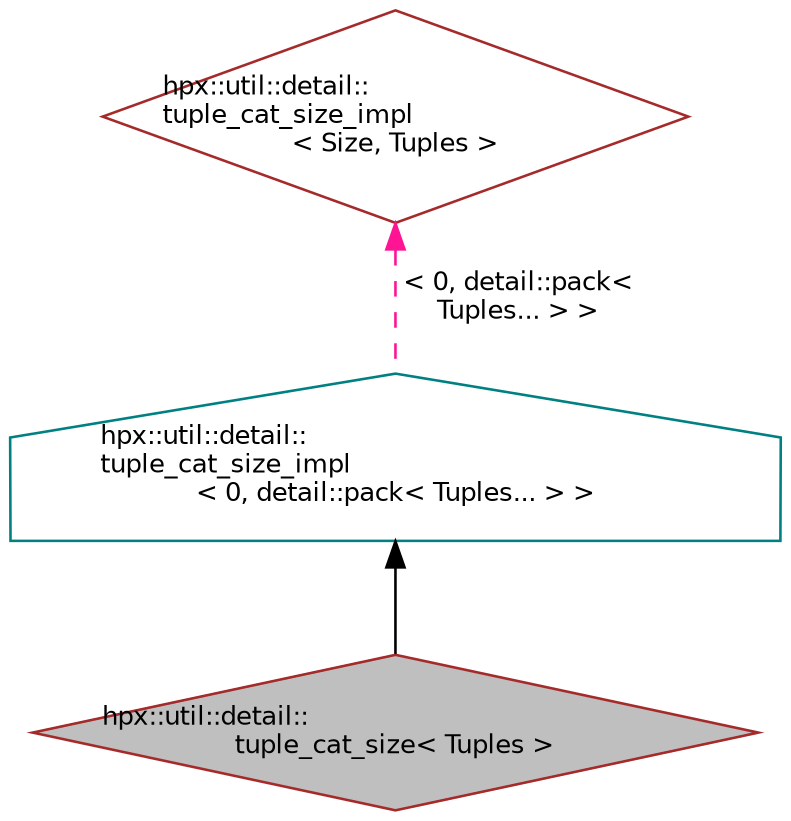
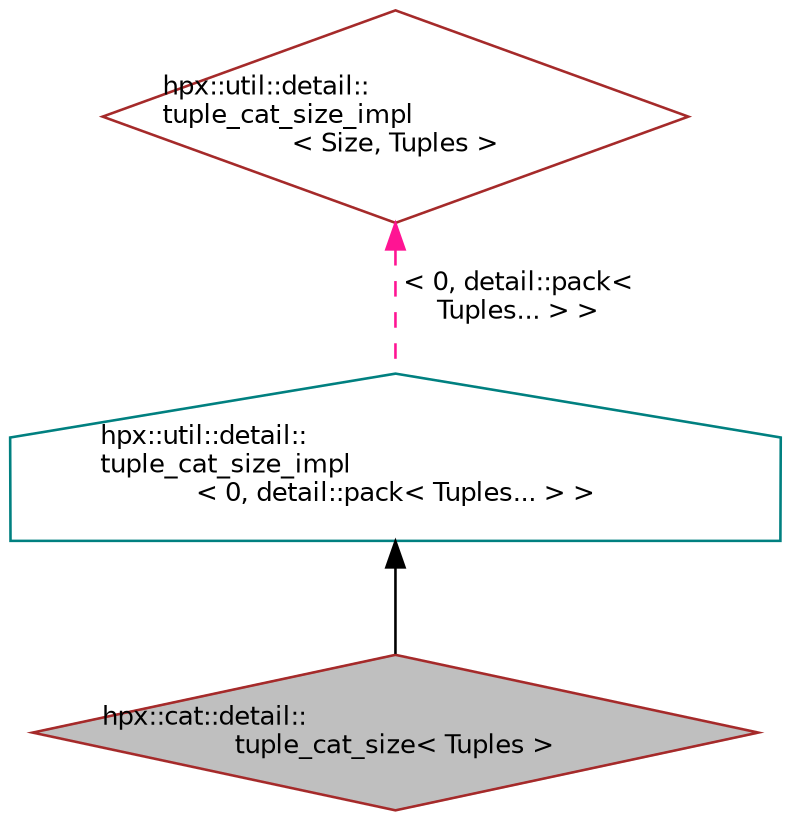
  digraph {
    node [color=brown fillcolor=white fontname=Helvetica fontsize=10 shape=diamond style=filled]
    edge [dir=back fontname=Helvetica fontsize=10 labelfontname=Helvetica labelfontsize=10]
-   n1 [fillcolor=grey75 fontcolor=black height=0.2 label="hpx::util::detail::\ltuple_cat_size\< Tuples \>" width=0.4]
+   n1 [fillcolor=grey75 fontcolor=black height=0.2 label="hpx::cat::detail::\ltuple_cat_size\< Tuples \>" width=0.4]
    n2 [color=teal height=0.2 label="hpx::util::detail::\ltuple_cat_size_impl\l\< 0, detail::pack\< Tuples... \> \>" shape=house width=0.4]
    n3 [height=0.2 label="hpx::util::detail::\ltuple_cat_size_impl\l\< Size, Tuples \>" width=0.4]
    n2 -> n1 [color=black style=solid]
    n3 -> n2 [color=deeppink label=" \< 0, detail::pack\<\l Tuples... \> \>" style=dashed]
  }
